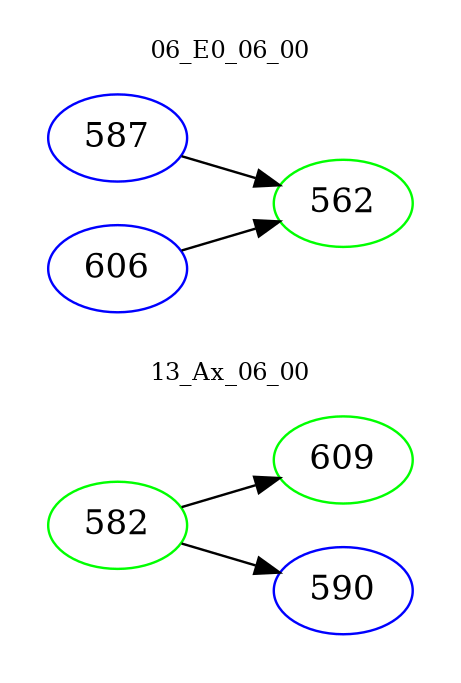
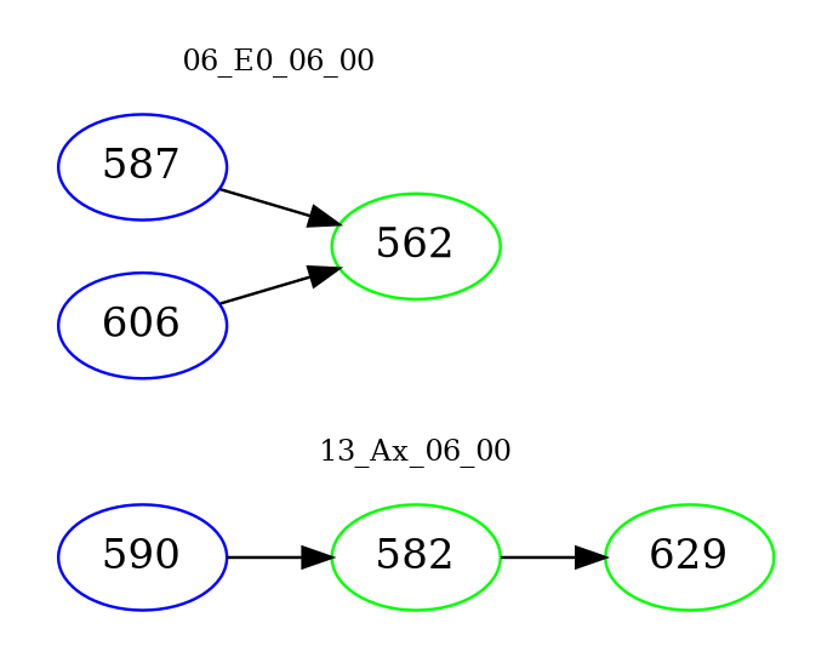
  digraph {
    rankdir=LR
    node [color=blue]
    edge [color=black]
    n1 [label=590]
    n2 [color=green label=582]
-   n3 [color=green label=609]
+   n3 [color=green label=629]
    n4 [label=587]
    n5 [color=green label=562]
    n6 [label=606]
    subgraph cluster_1 {
      color=white
      fontsize=10
      label="13_Ax_06_00"
      n1
      n2
      n3
    }
    subgraph cluster_2 {
      color=white
      fontsize=10
      label="06_E0_06_00"
      n4
      n5
      n6
    }
-   n2 -> n1
+   n1 -> n2
    n2 -> n3
    n4 -> n5
    n6 -> n5
  }
